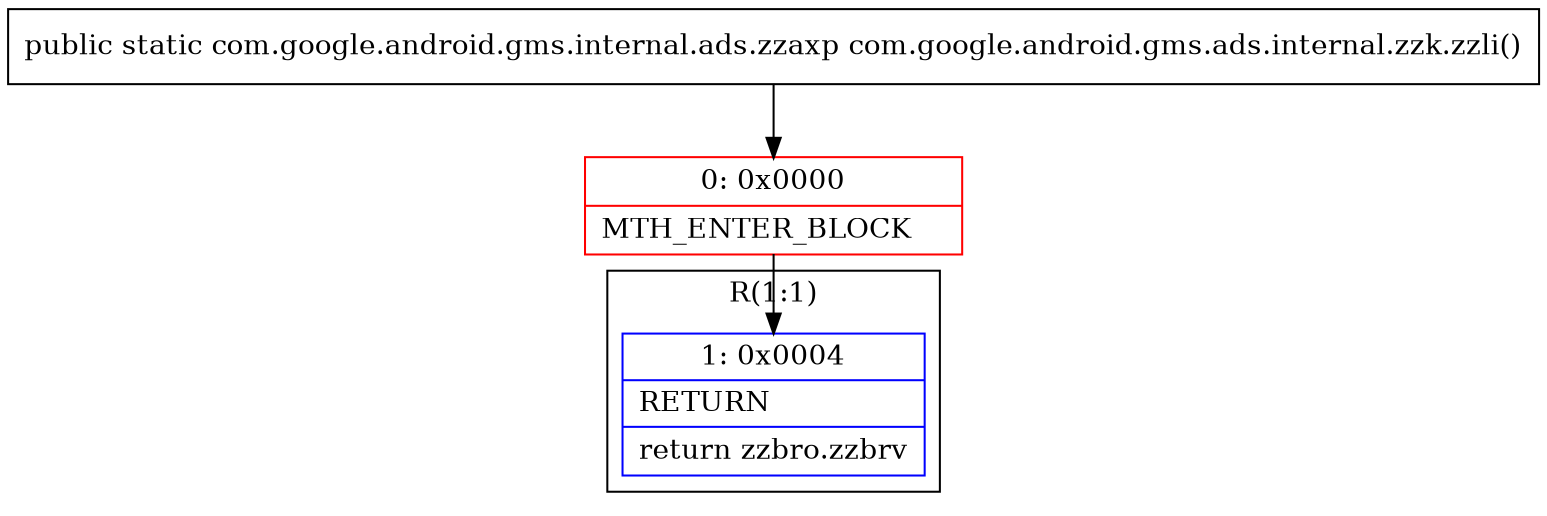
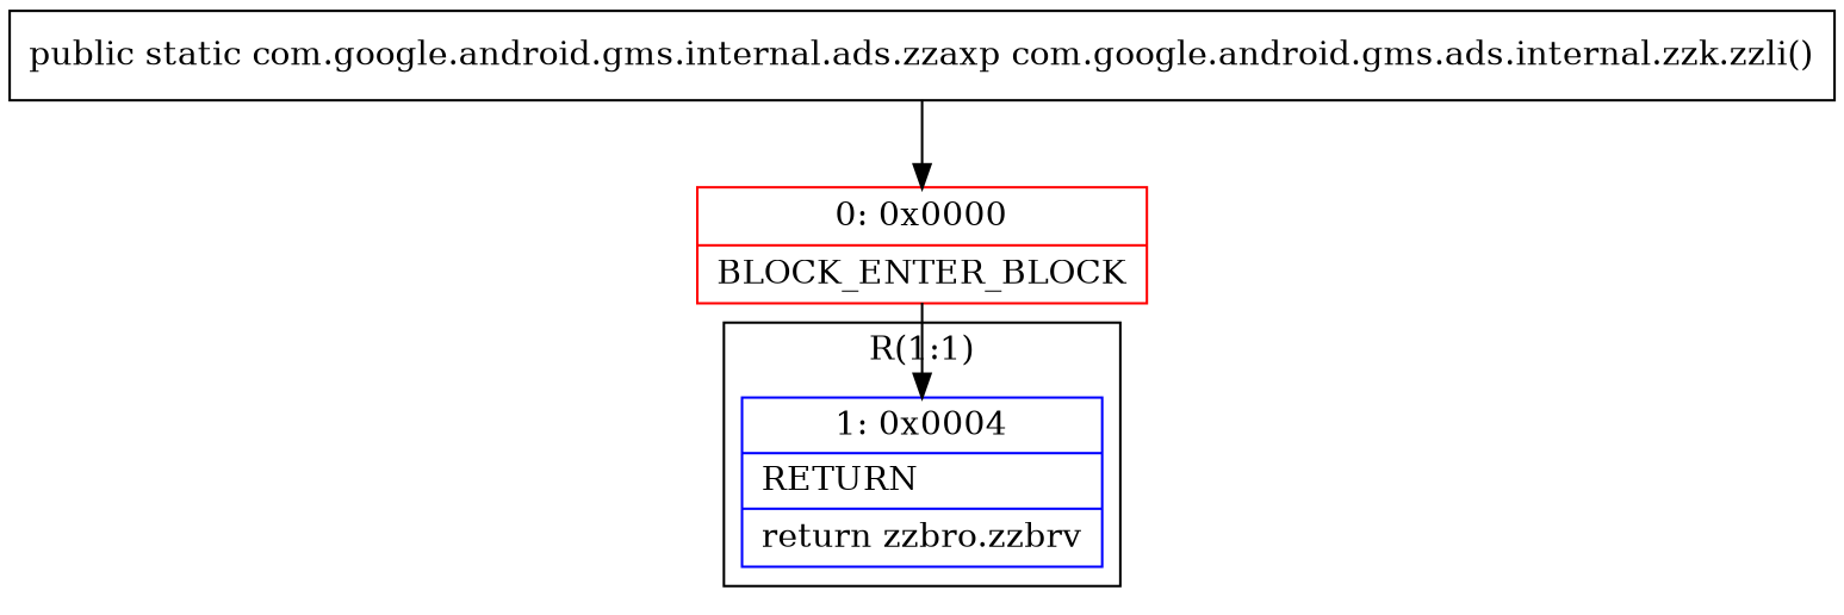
  digraph {
    node [shape=record]
    n1 [color=blue label="{1\:\ 0x0004|RETURN\l|return zzbro.zzbrv\l}"]
-   n2 [color=red label="{0\:\ 0x0000|MTH_ENTER_BLOCK\l}"]
+   n2 [color=red label="{0\:\ 0x0000|BLOCK_ENTER_BLOCK\l}"]
    n3 [label="{public static com.google.android.gms.internal.ads.zzaxp com.google.android.gms.ads.internal.zzk.zzli() }"]
    subgraph cluster_1 {
      label="R(1:1)"
      n1
    }
    n2 -> n1
    n3 -> n2
  }
